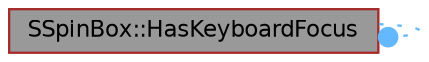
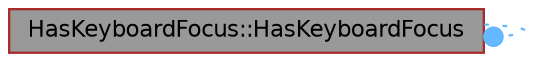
  digraph {
    rankdir=TB
-   n1 [color=brown fillcolor=grey60 fontcolor=black fontname=Helvetica fontsize=10 height=0.2 label="SSpinBox::HasKeyboardFocus" shape=box style=filled width=0.4]
+   n1 [color=brown fillcolor=grey60 fontcolor=black fontname=Helvetica fontsize=10 height=0.2 label="HasKeyboardFocus::HasKeyboardFocus" shape=box style=filled width=0.4]
    n1 -> n1 [color=steelblue1 fontname=Helvetica fontsize=10 labelfontname=Helvetica labelfontsize=10 style=dotted arrowhead=dot]
  }
